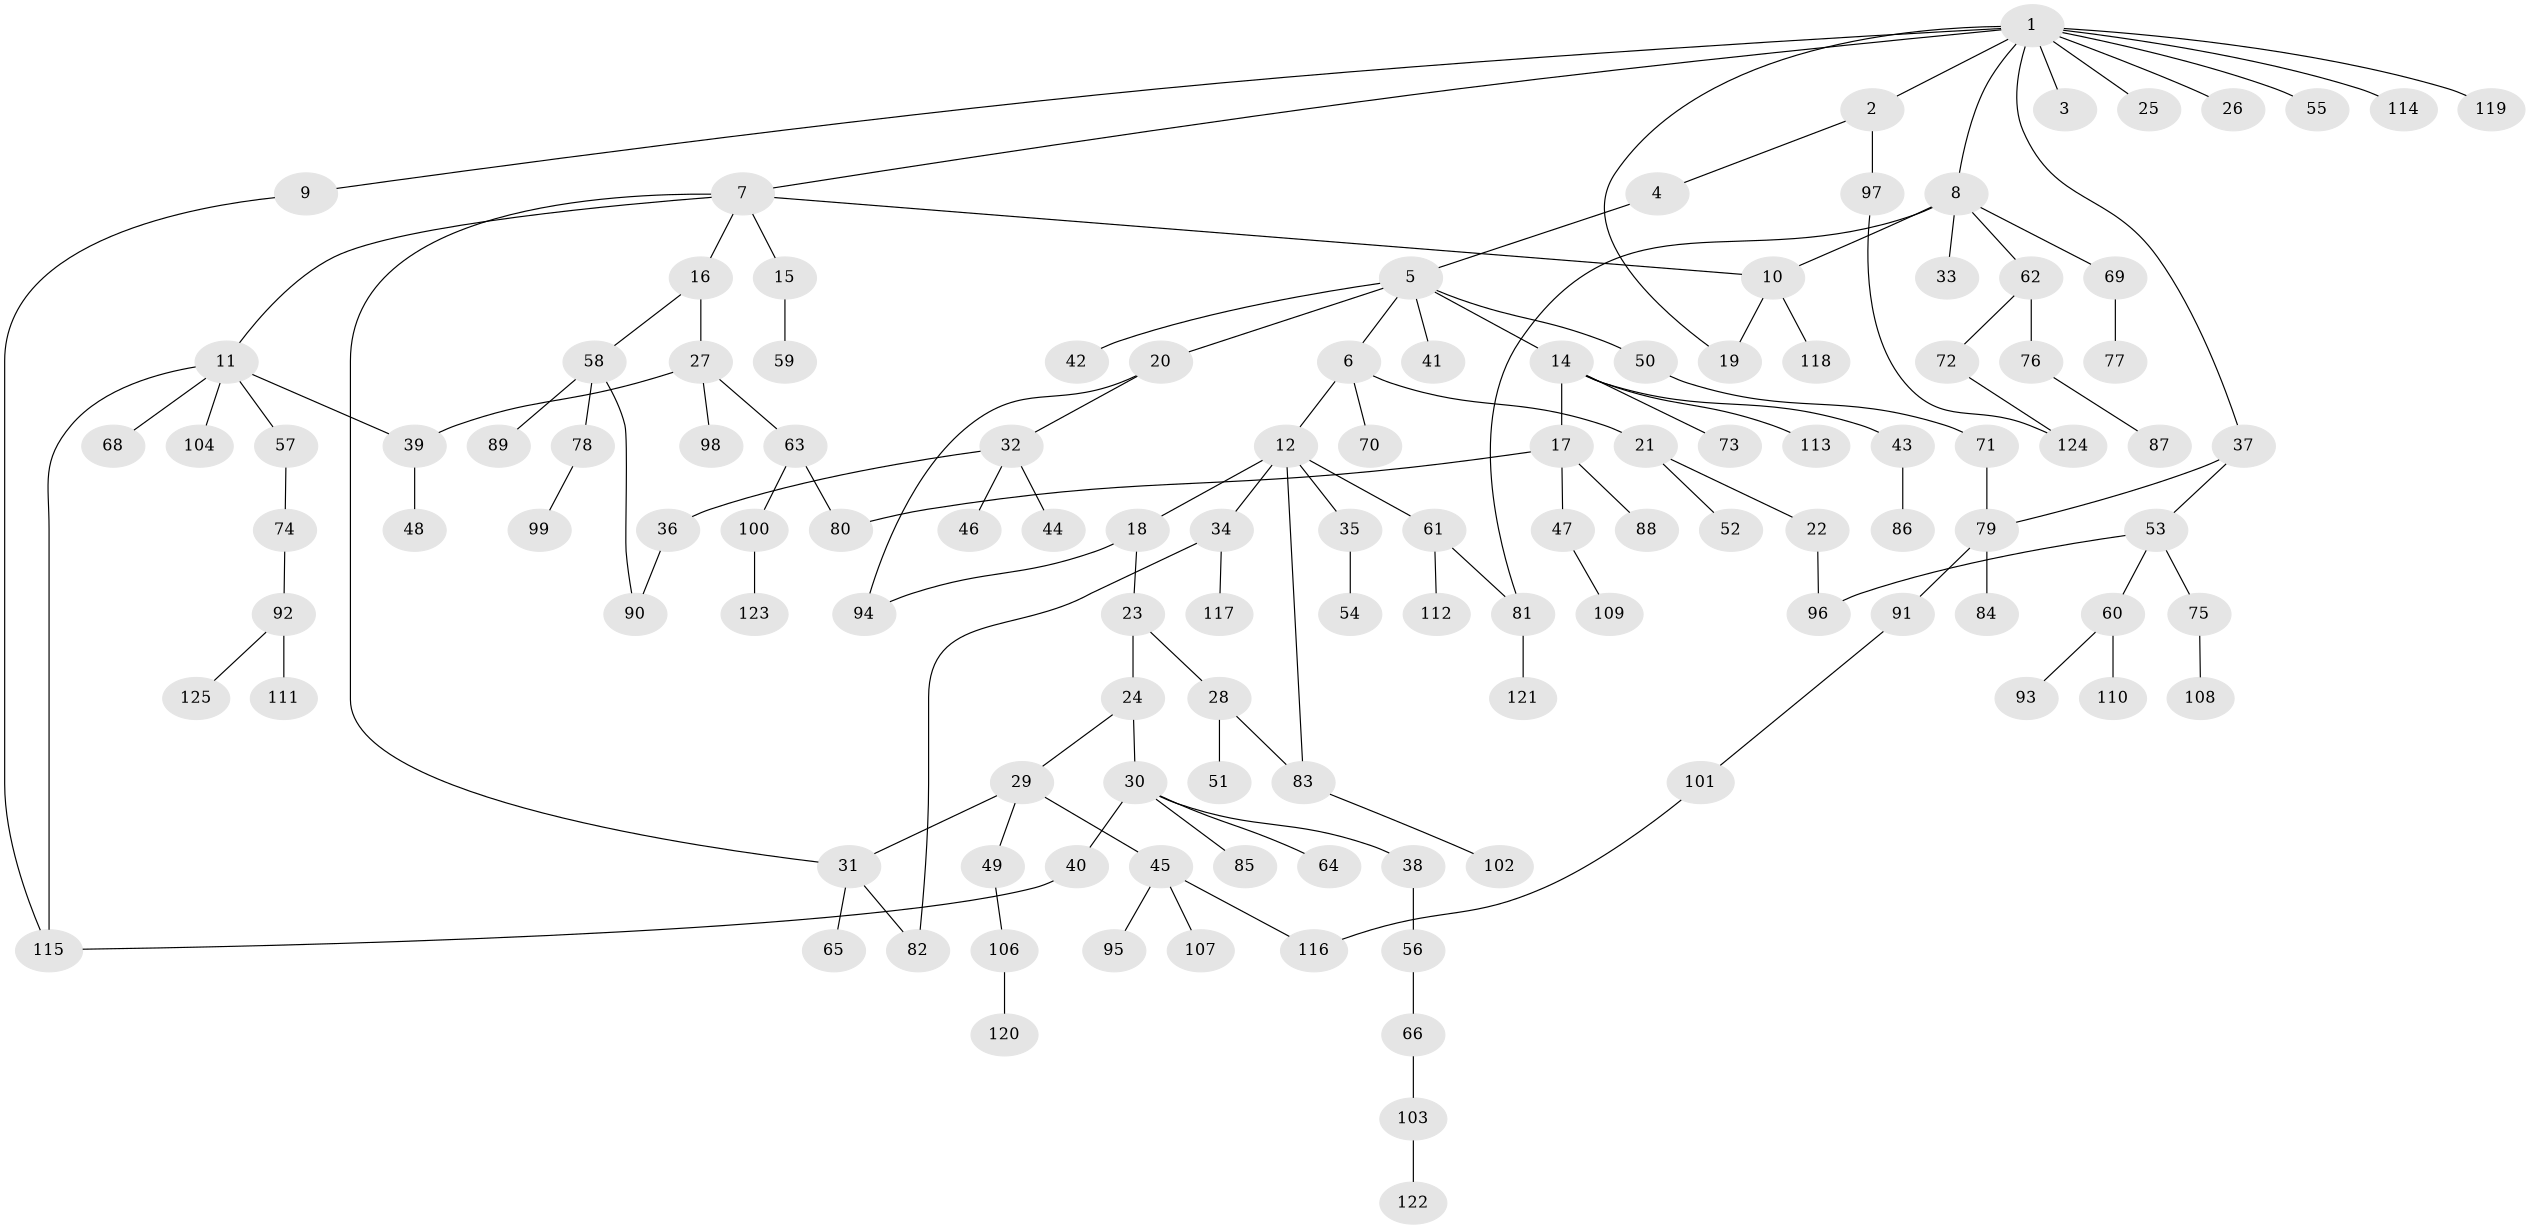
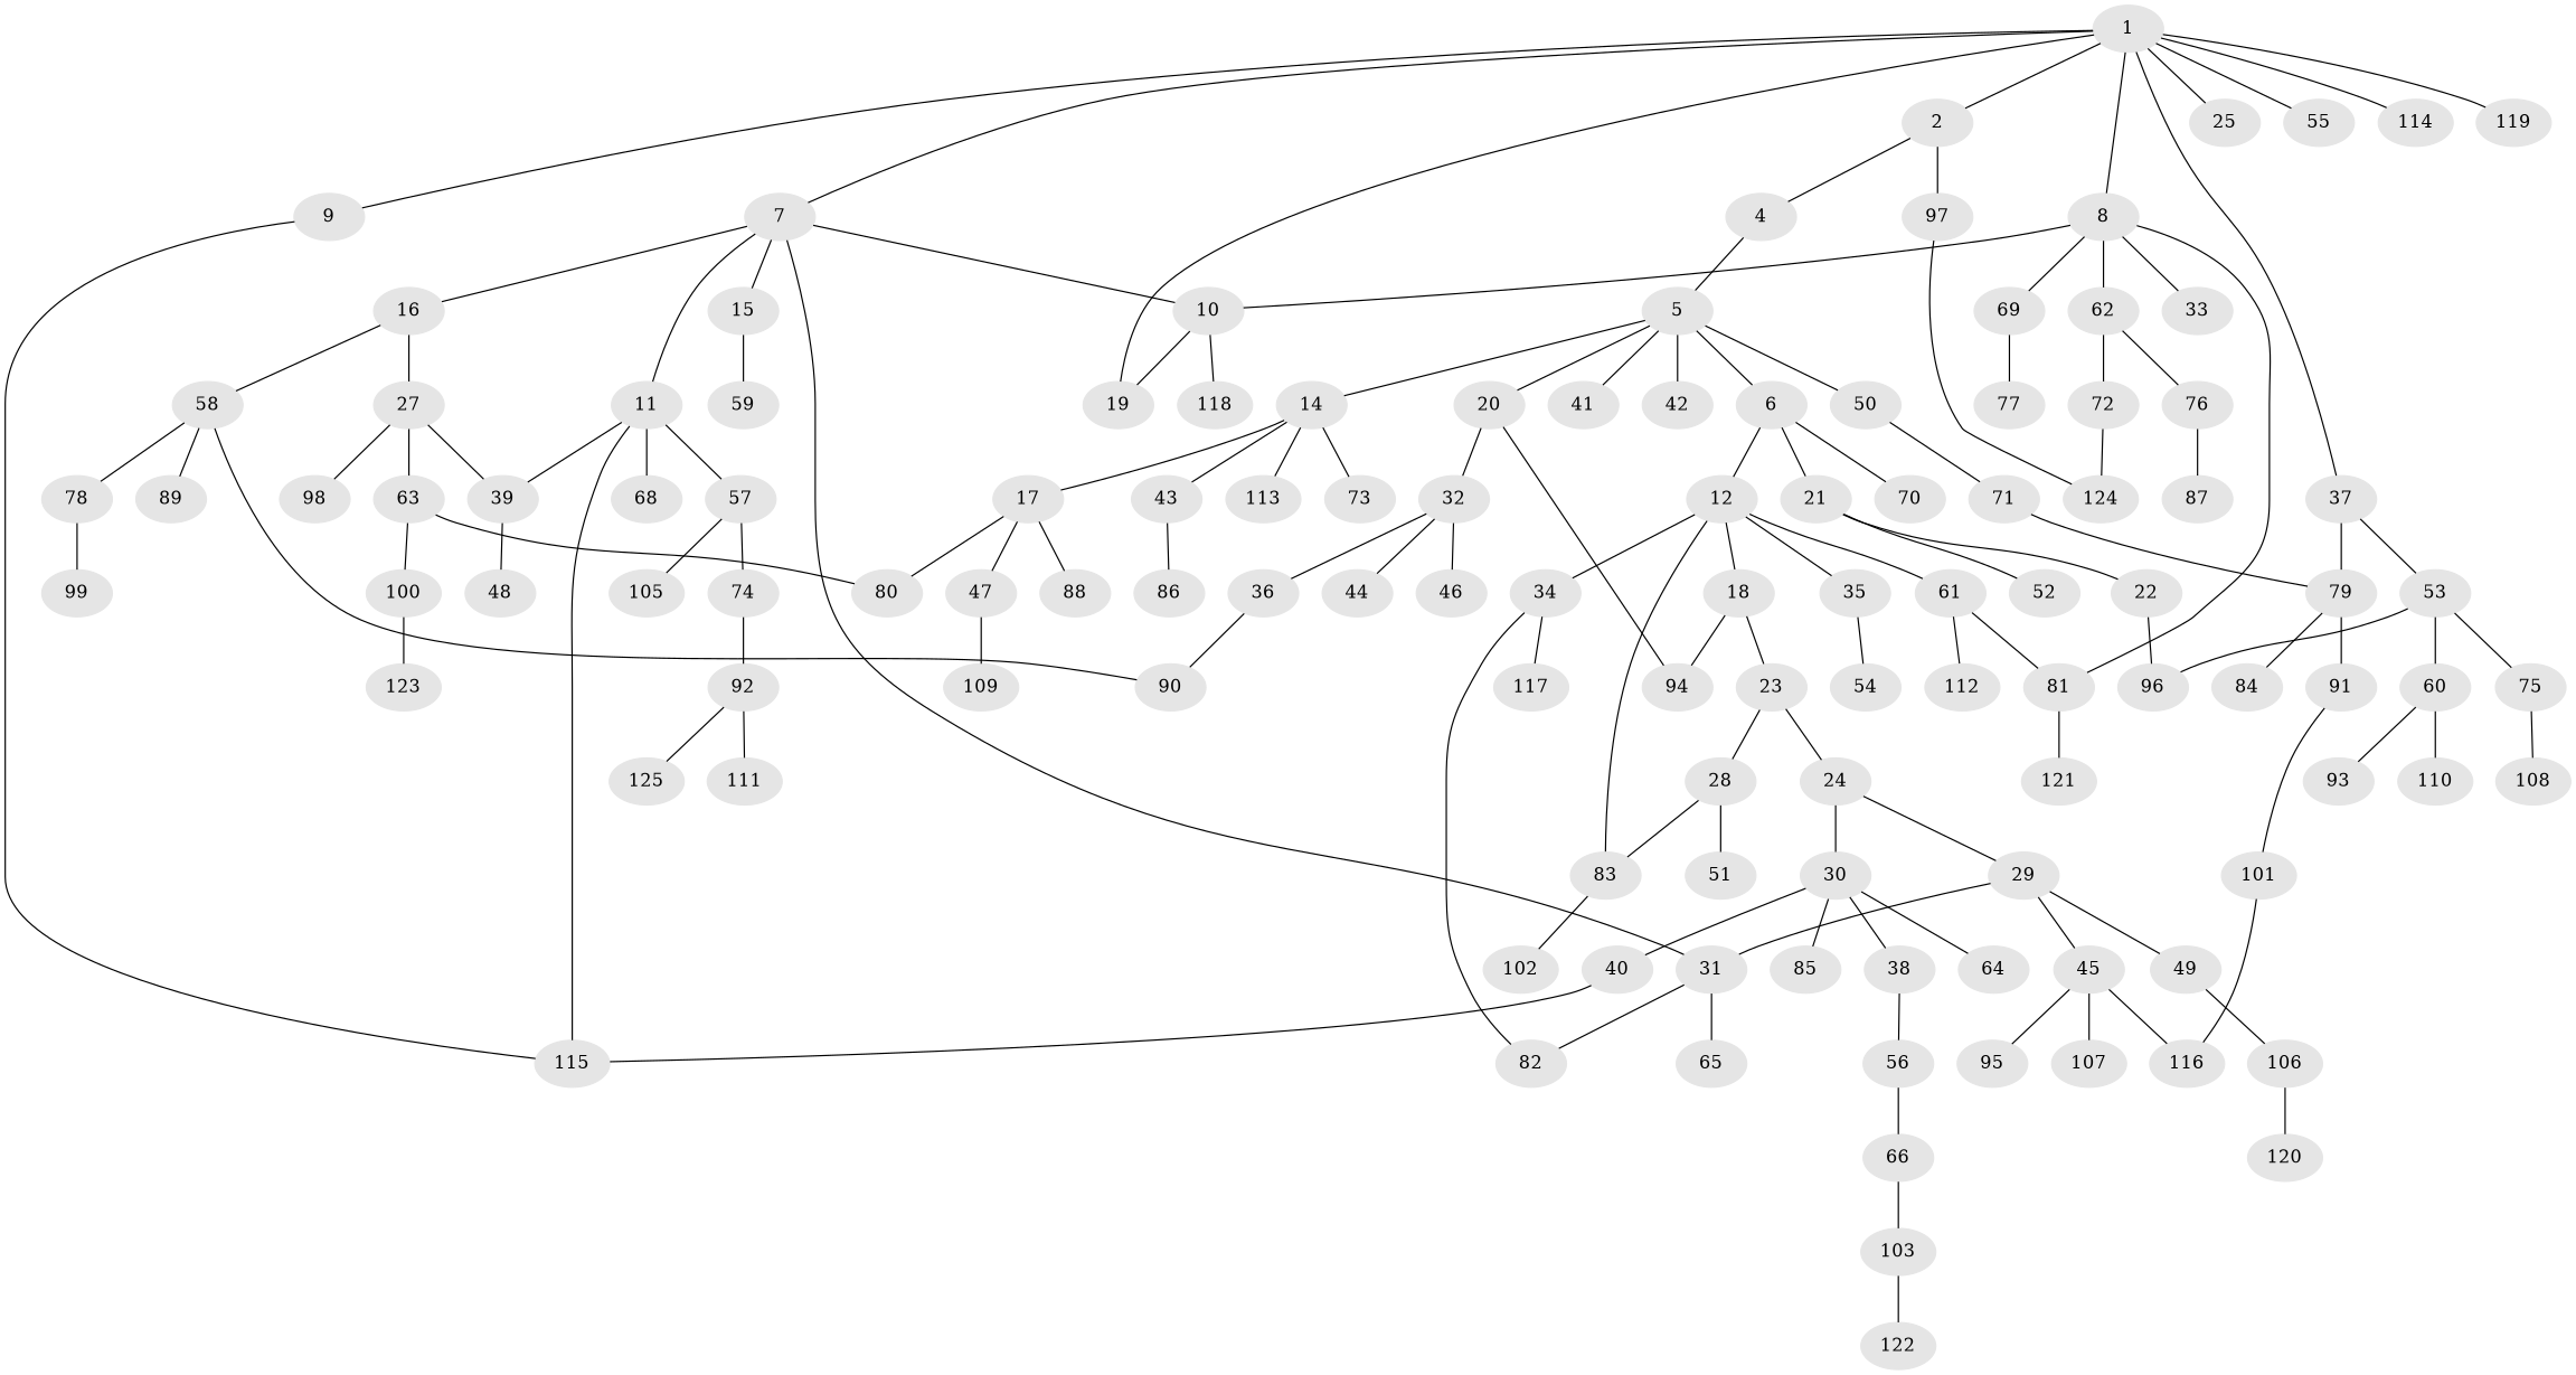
  graph {
    node [color=gray90 style=filled]
    1
    2
-   3
    7
    8
    9
    19
    25
-   26
    37
    55
    114
    119
    4
    97
    10
    11
    15
    16
    31
    33
    62
    69
    81
    115
    53
    79
    5
    124
    6
    14
    20
    41
    42
    50
    12
    21
    70
    17
    43
    73
    113
    94
    32
    71
    18
    34
    35
    61
    83
    22
    52
    118
    39
    57
    68
-   104
    59
    27
    58
    65
    82
    72
    76
    77
    121
    48
    74
+   105
    23
    117
    54
    112
    102
    47
    88
    80
    86
    63
    98
    90
    78
    89
    109
    24
    28
    36
    44
    46
    96
    29
    30
    51
    45
    49
    38
    40
    64
    85
    100
    95
    107
    116
    106
    56
    60
    75
    84
    91
    66
    120
    93
    110
    108
    103
    92
    99
    87
    123
    122
    111
    125
    101
    1 -- 2
-   1 -- 3
    1 -- 7
    1 -- 8
    1 -- 9
    1 -- 19
    1 -- 25
-   1 -- 26
    1 -- 37
    1 -- 55
    1 -- 114
    1 -- 119
    2 -- 4
    2 -- 97
    7 -- 10
    7 -- 11
    7 -- 15
    7 -- 16
    7 -- 31
    8 -- 10
    8 -- 33
    8 -- 62
    8 -- 69
    8 -- 81
    9 -- 115
    37 -- 53
    37 -- 79
    4 -- 5
    97 -- 124
    10 -- 19
    10 -- 118
    11 -- 115
    11 -- 39
    11 -- 57
    11 -- 68
-   11 -- 104
    15 -- 59
    16 -- 27
    16 -- 58
    31 -- 65
    31 -- 82
    62 -- 72
    62 -- 76
    69 -- 77
    81 -- 121
    53 -- 96
    53 -- 60
    53 -- 75
    79 -- 84
    79 -- 91
    5 -- 6
    5 -- 14
    5 -- 20
    5 -- 41
    5 -- 42
    5 -- 50
    6 -- 12
    6 -- 21
    6 -- 70
    14 -- 17
    14 -- 43
    14 -- 73
    14 -- 113
    20 -- 94
    20 -- 32
    50 -- 71
    12 -- 18
    12 -- 34
    12 -- 35
    12 -- 61
    12 -- 83
    21 -- 22
    21 -- 52
    17 -- 47
    17 -- 88
    17 -- 80
    43 -- 86
    32 -- 36
    32 -- 44
    32 -- 46
    71 -- 79
    18 -- 94
    18 -- 23
    34 -- 82
    34 -- 117
    35 -- 54
    61 -- 81
    61 -- 112
    83 -- 102
    22 -- 96
    39 -- 48
    57 -- 74
+   57 -- 105
    27 -- 39
    27 -- 63
    27 -- 98
    58 -- 90
    58 -- 78
    58 -- 89
    72 -- 124
    76 -- 87
    74 -- 92
    23 -- 24
    23 -- 28
    47 -- 109
    63 -- 80
    63 -- 100
    78 -- 99
    24 -- 29
    24 -- 30
    28 -- 83
    28 -- 51
    36 -- 90
    29 -- 31
    29 -- 45
    29 -- 49
    30 -- 38
    30 -- 40
    30 -- 64
    30 -- 85
    45 -- 95
    45 -- 107
    45 -- 116
    49 -- 106
    38 -- 56
    40 -- 115
    100 -- 123
    106 -- 120
    56 -- 66
    60 -- 93
    60 -- 110
    75 -- 108
    91 -- 101
    66 -- 103
    103 -- 122
    92 -- 111
    92 -- 125
    101 -- 116
  }
